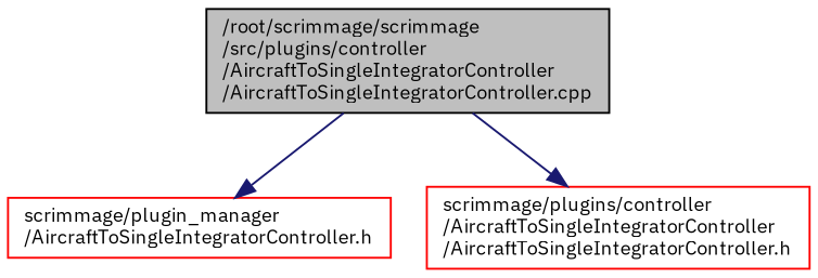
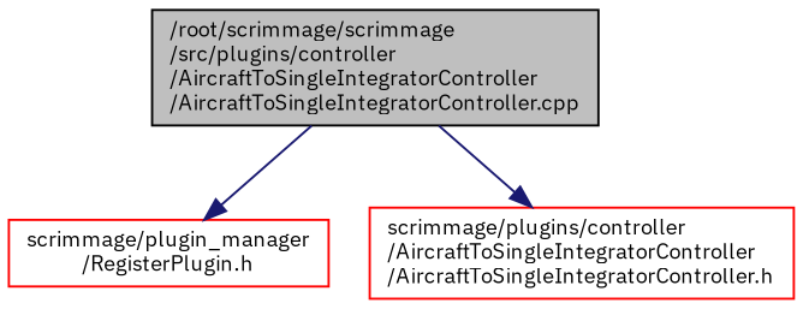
  digraph {
    fontname="IBM Plex Sans"
    node [color=red fillcolor=white fontname="IBM Plex Sans" fontsize=10 shape=record style=filled]
    edge [color=midnightblue fontname="IBM Plex Sans" fontsize=10 labelfontname=Helvetica labelfontsize=10 style=solid]
    n1 [color=black fillcolor=grey75 fontcolor=black height=0.2 label="/root/scrimmage/scrimmage\l/src/plugins/controller\l/AircraftToSingleIntegratorController\l/AircraftToSingleIntegratorController.cpp" width=0.4]
-   n2 [height=0.2 label="scrimmage/plugin_manager\l/AircraftToSingleIntegratorController.h" width=0.4]
+   n2 [height=0.2 label="scrimmage/plugin_manager\l/RegisterPlugin.h" width=0.4]
    n3 [height=0.2 label="scrimmage/plugins/controller\l/AircraftToSingleIntegratorController\l/AircraftToSingleIntegratorController.h" width=0.4]
    n1 -> n2
    n1 -> n3
  }
